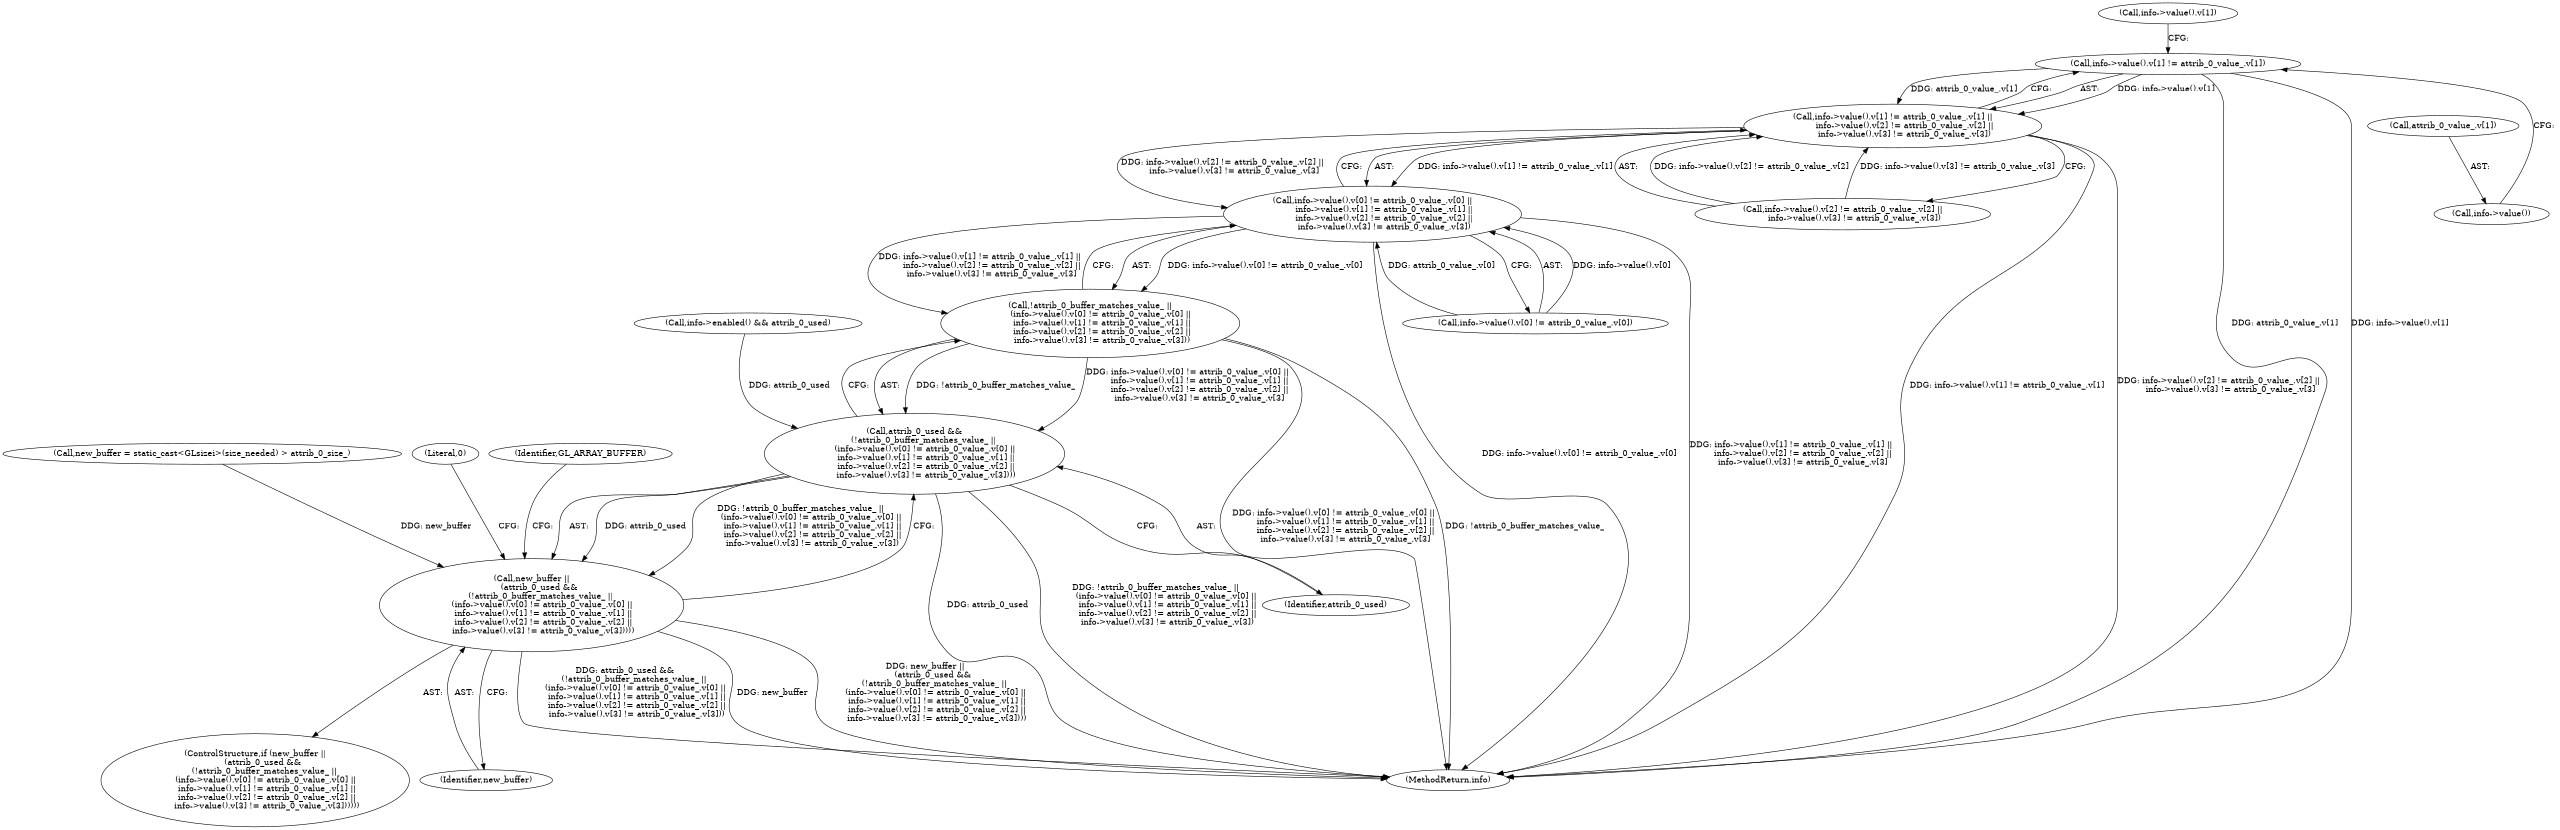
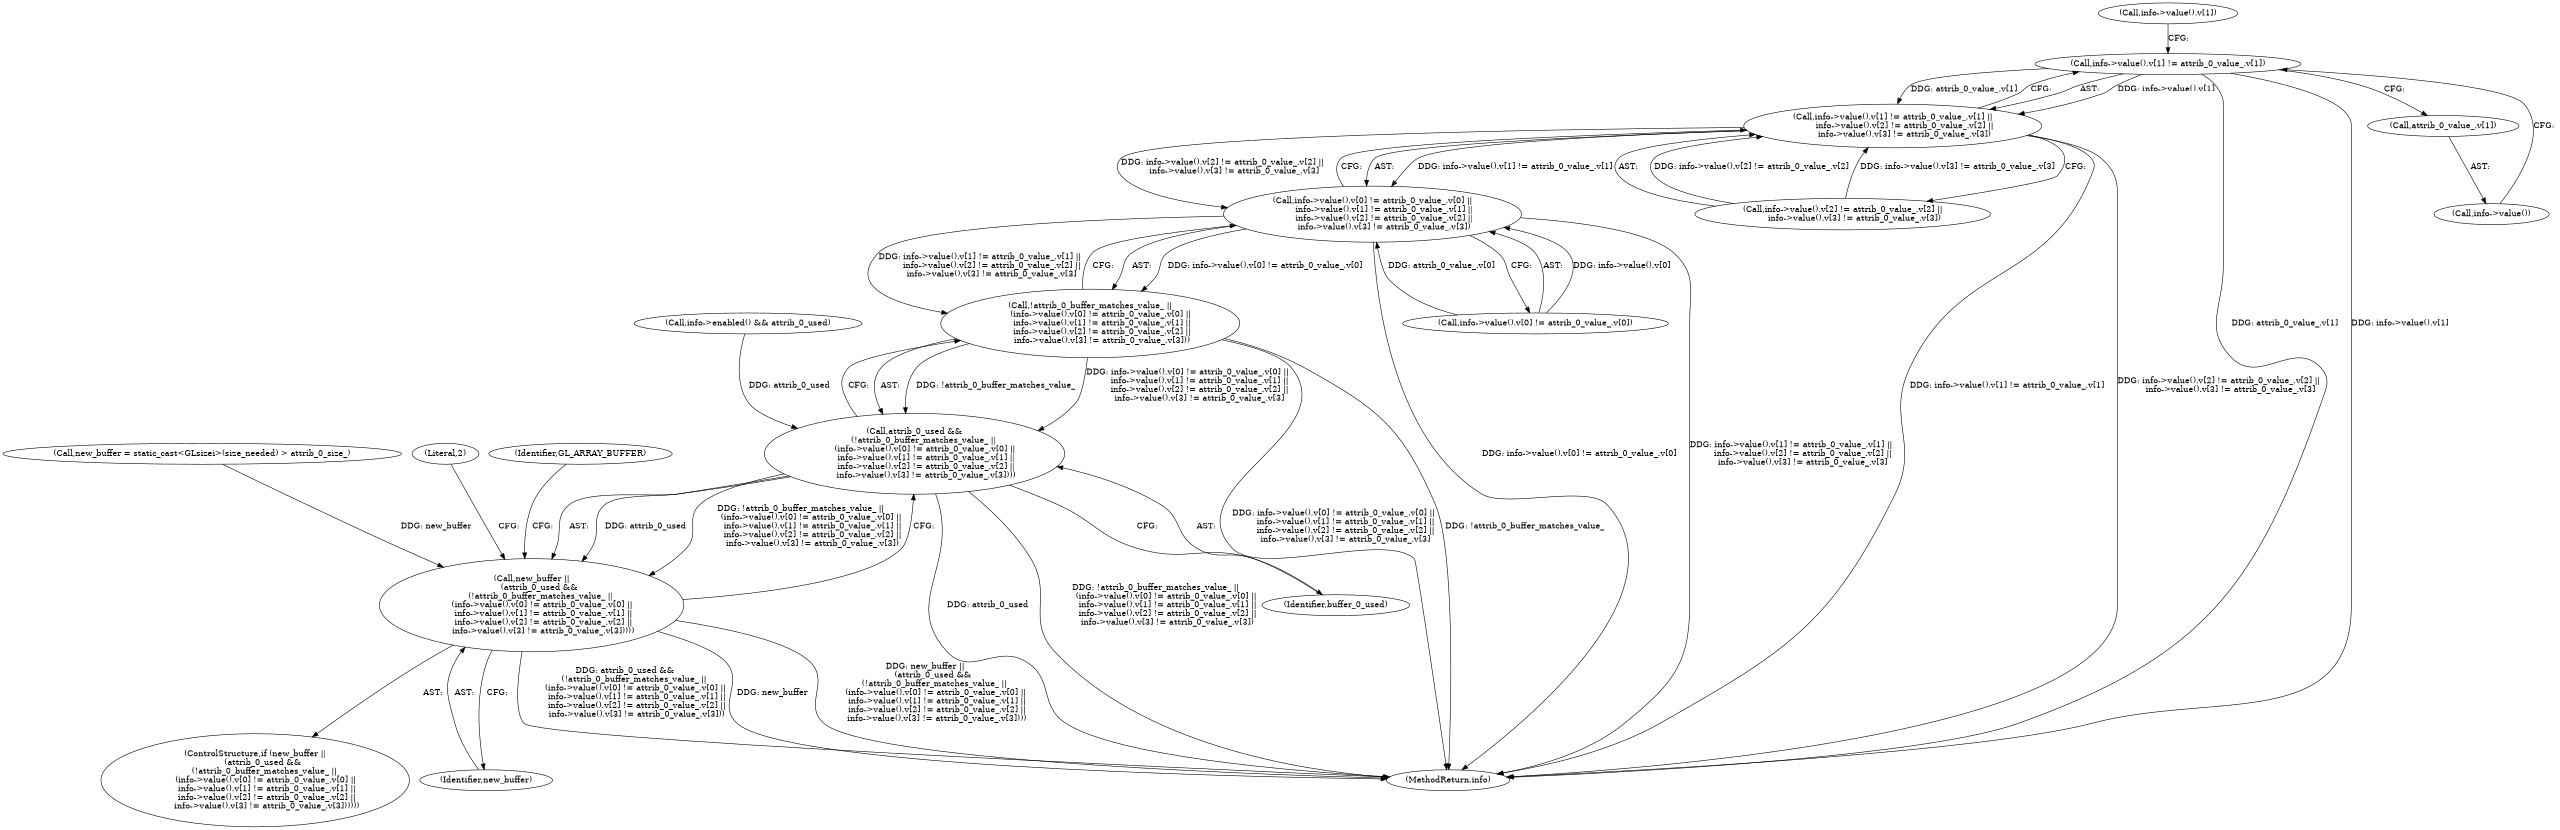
  digraph {
    n1 [label="(Call,info->value().v[1] != attrib_0_value_.v[1])"]
    n2 [label="(Call,info->value().v[1] != attrib_0_value_.v[1] ||\n         info->value().v[2] != attrib_0_value_.v[2] ||\n         info->value().v[3] != attrib_0_value_.v[3])"]
    n3 [label="(MethodReturn,info)"]
    n4 [label="(Call,attrib_0_value_.v[1])"]
    n5 [label="(Call,info->value().v[0] != attrib_0_value_.v[0] ||\n         info->value().v[1] != attrib_0_value_.v[1] ||\n         info->value().v[2] != attrib_0_value_.v[2] ||\n         info->value().v[3] != attrib_0_value_.v[3])"]
    n6 [label="(Call,info->value().v[2] != attrib_0_value_.v[2] ||\n         info->value().v[3] != attrib_0_value_.v[3])"]
    n7 [label="(Call,info->value())"]
    n8 [label="(Call,!attrib_0_buffer_matches_value_ ||\n        (info->value().v[0] != attrib_0_value_.v[0] ||\n         info->value().v[1] != attrib_0_value_.v[1] ||\n         info->value().v[2] != attrib_0_value_.v[2] ||\n         info->value().v[3] != attrib_0_value_.v[3]))"]
    n9 [label="(Call,info->value().v[0] != attrib_0_value_.v[0])"]
    n10 [label="(Call,attrib_0_used &&\n       (!attrib_0_buffer_matches_value_ ||\n        (info->value().v[0] != attrib_0_value_.v[0] ||\n         info->value().v[1] != attrib_0_value_.v[1] ||\n         info->value().v[2] != attrib_0_value_.v[2] ||\n         info->value().v[3] != attrib_0_value_.v[3])))"]
    n11 [label="(Call,new_buffer ||\n      (attrib_0_used &&\n       (!attrib_0_buffer_matches_value_ ||\n        (info->value().v[0] != attrib_0_value_.v[0] ||\n         info->value().v[1] != attrib_0_value_.v[1] ||\n         info->value().v[2] != attrib_0_value_.v[2] ||\n         info->value().v[3] != attrib_0_value_.v[3]))))"]
-   n12 [label="(Identifier,attrib_0_used)"]
+   n12 [label="(Identifier,buffer_0_used)"]
    n13 [label="(Identifier,new_buffer)"]
    n14 [label="(ControlStructure,if (new_buffer ||\n      (attrib_0_used &&\n       (!attrib_0_buffer_matches_value_ ||\n        (info->value().v[0] != attrib_0_value_.v[0] ||\n         info->value().v[1] != attrib_0_value_.v[1] ||\n         info->value().v[2] != attrib_0_value_.v[2] ||\n         info->value().v[3] != attrib_0_value_.v[3])))))"]
    n15 [label="(Call,info->enabled() && attrib_0_used)"]
    n16 [label="(Identifier,GL_ARRAY_BUFFER)"]
    n17 [label="(Call,info->value().v[1])"]
    n18 [label="(Call,new_buffer = static_cast<GLsizei>(size_needed) > attrib_0_size_)"]
-   n19 [label="(Literal,0)"]
+   n19 [label="(Literal,2)"]
    n1 -> n2 [label="AST: "]
    n1 -> n2 [label="DDG: info->value().v[1]"]
    n1 -> n2 [label="DDG: attrib_0_value_.v[1]"]
    n1 -> n3 [label="DDG: attrib_0_value_.v[1]"]
    n1 -> n3 [label="DDG: info->value().v[1]"]
+   n1 -> n4 [label="CFG: "]
    n2 -> n1 [label="CFG: "]
    n2 -> n3 [label="DDG: info->value().v[1] != attrib_0_value_.v[1]"]
    n2 -> n3 [label="DDG: info->value().v[2] != attrib_0_value_.v[2] ||\n         info->value().v[3] != attrib_0_value_.v[3]"]
    n2 -> n5 [label="AST: "]
    n2 -> n5 [label="DDG: info->value().v[1] != attrib_0_value_.v[1]"]
    n2 -> n5 [label="DDG: info->value().v[2] != attrib_0_value_.v[2] ||\n         info->value().v[3] != attrib_0_value_.v[3]"]
    n2 -> n6 [label="CFG: "]
    n4 -> n7 [label="AST: "]
    n5 -> n2 [label="CFG: "]
    n5 -> n3 [label="DDG: info->value().v[1] != attrib_0_value_.v[1] ||\n         info->value().v[2] != attrib_0_value_.v[2] ||\n         info->value().v[3] != attrib_0_value_.v[3]"]
    n5 -> n3 [label="DDG: info->value().v[0] != attrib_0_value_.v[0]"]
    n5 -> n8 [label="AST: "]
    n5 -> n8 [label="DDG: info->value().v[0] != attrib_0_value_.v[0]"]
    n5 -> n8 [label="DDG: info->value().v[1] != attrib_0_value_.v[1] ||\n         info->value().v[2] != attrib_0_value_.v[2] ||\n         info->value().v[3] != attrib_0_value_.v[3]"]
    n5 -> n9 [label="CFG: "]
    n6 -> n2 [label="AST: "]
    n6 -> n2 [label="DDG: info->value().v[2] != attrib_0_value_.v[2]"]
    n6 -> n2 [label="DDG: info->value().v[3] != attrib_0_value_.v[3]"]
    n7 -> n1 [label="CFG: "]
    n8 -> n3 [label="DDG: info->value().v[0] != attrib_0_value_.v[0] ||\n         info->value().v[1] != attrib_0_value_.v[1] ||\n         info->value().v[2] != attrib_0_value_.v[2] ||\n         info->value().v[3] != attrib_0_value_.v[3]"]
    n8 -> n3 [label="DDG: !attrib_0_buffer_matches_value_"]
    n8 -> n5 [label="CFG: "]
    n8 -> n10 [label="AST: "]
    n8 -> n10 [label="DDG: !attrib_0_buffer_matches_value_"]
    n8 -> n10 [label="DDG: info->value().v[0] != attrib_0_value_.v[0] ||\n         info->value().v[1] != attrib_0_value_.v[1] ||\n         info->value().v[2] != attrib_0_value_.v[2] ||\n         info->value().v[3] != attrib_0_value_.v[3]"]
    n9 -> n5 [label="AST: "]
    n9 -> n5 [label="DDG: info->value().v[0]"]
    n9 -> n5 [label="DDG: attrib_0_value_.v[0]"]
    n10 -> n3 [label="DDG: !attrib_0_buffer_matches_value_ ||\n        (info->value().v[0] != attrib_0_value_.v[0] ||\n         info->value().v[1] != attrib_0_value_.v[1] ||\n         info->value().v[2] != attrib_0_value_.v[2] ||\n         info->value().v[3] != attrib_0_value_.v[3])"]
    n10 -> n3 [label="DDG: attrib_0_used"]
    n10 -> n8 [label="CFG: "]
    n10 -> n11 [label="AST: "]
    n10 -> n11 [label="DDG: attrib_0_used"]
    n10 -> n11 [label="DDG: !attrib_0_buffer_matches_value_ ||\n        (info->value().v[0] != attrib_0_value_.v[0] ||\n         info->value().v[1] != attrib_0_value_.v[1] ||\n         info->value().v[2] != attrib_0_value_.v[2] ||\n         info->value().v[3] != attrib_0_value_.v[3])"]
    n10 -> n12 [label="CFG: "]
    n11 -> n3 [label="DDG: new_buffer ||\n      (attrib_0_used &&\n       (!attrib_0_buffer_matches_value_ ||\n        (info->value().v[0] != attrib_0_value_.v[0] ||\n         info->value().v[1] != attrib_0_value_.v[1] ||\n         info->value().v[2] != attrib_0_value_.v[2] ||\n         info->value().v[3] != attrib_0_value_.v[3])))"]
    n11 -> n3 [label="DDG: attrib_0_used &&\n       (!attrib_0_buffer_matches_value_ ||\n        (info->value().v[0] != attrib_0_value_.v[0] ||\n         info->value().v[1] != attrib_0_value_.v[1] ||\n         info->value().v[2] != attrib_0_value_.v[2] ||\n         info->value().v[3] != attrib_0_value_.v[3]))"]
    n11 -> n3 [label="DDG: new_buffer"]
    n11 -> n10 [label="CFG: "]
    n11 -> n13 [label="CFG: "]
    n11 -> n14 [label="AST: "]
    n12 -> n10 [label="AST: "]
    n13 -> n11 [label="AST: "]
    n15 -> n10 [label="DDG: attrib_0_used"]
    n16 -> n11 [label="CFG: "]
    n17 -> n1 [label="CFG: "]
    n18 -> n11 [label="DDG: new_buffer"]
    n19 -> n11 [label="CFG: "]
  }
